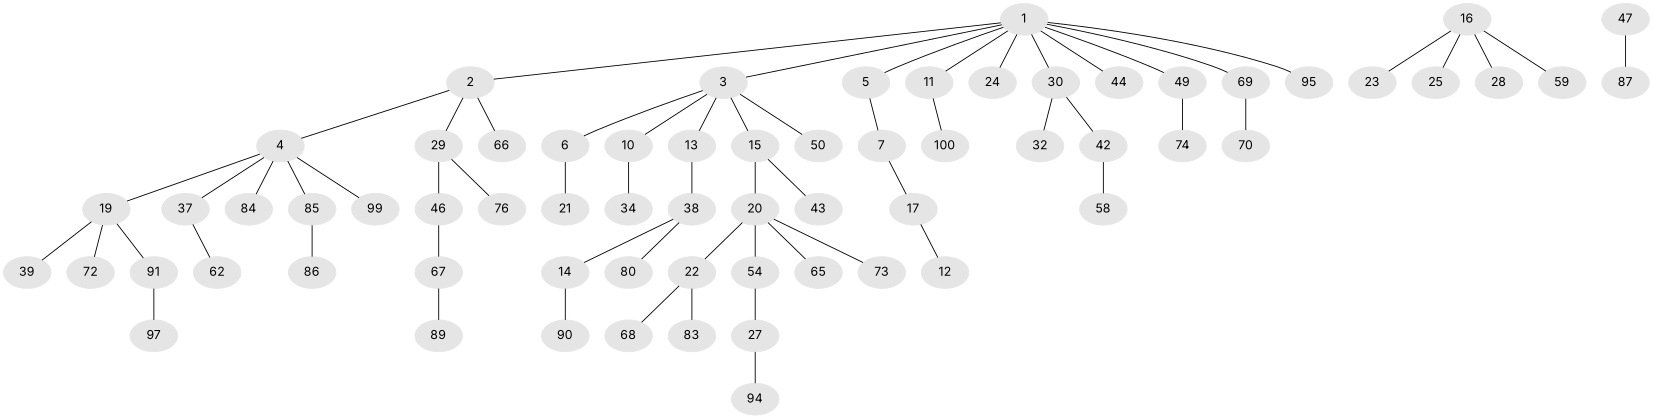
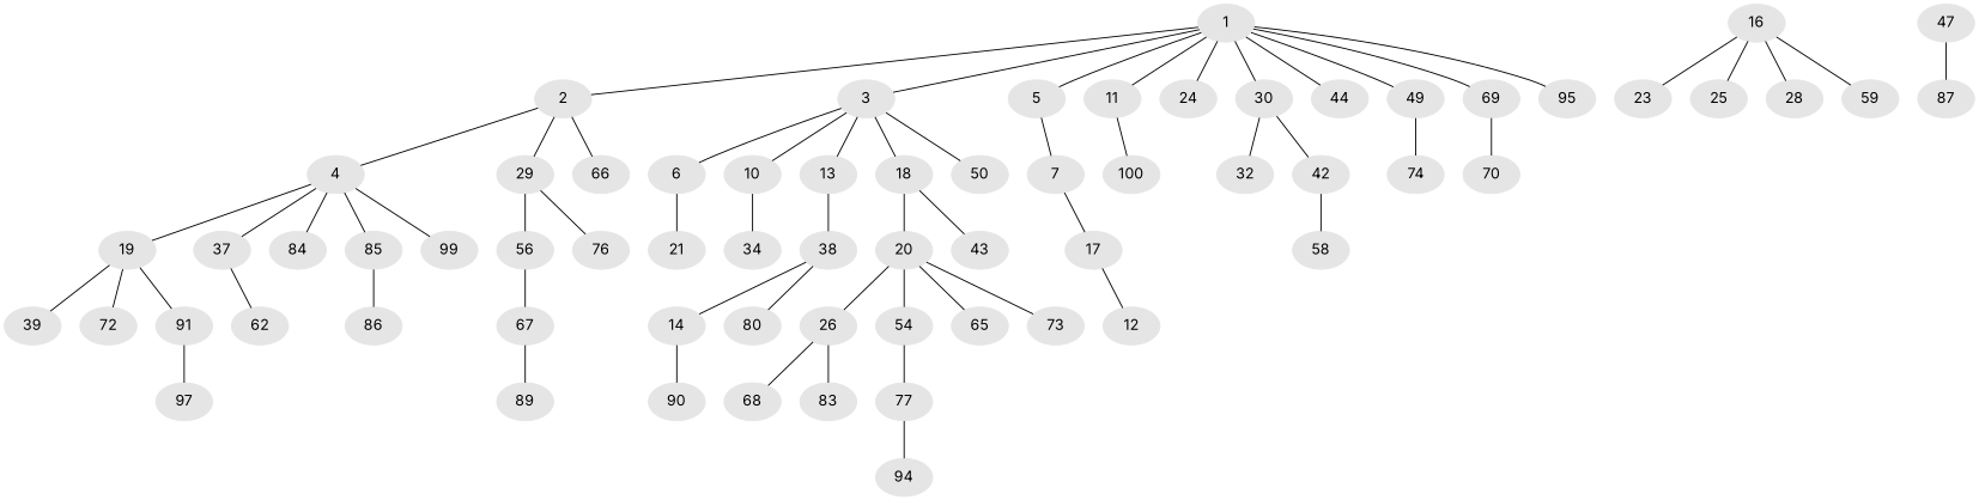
  graph {
    fontname=Inter
    node [color=gray90 fontname=Inter style=filled]
    edge [fontname=Inter]
    1 [super="+8"]
    2 [super="+61"]
    3 [super="+9"]
    5
    11 [super="+55"]
    24 [super="+88"]
    30
    44
    49 [super="+78"]
    69
    95
    4 [super="+15"]
    29 [super="+36"]
    66
    6
    10 [super="+46"]
    13
-   18 [super="+40" label=15]
+   18 [super="+40"]
    50
    7 [super="+26"]
    100
    16 [super="+35"]
    23 [super="+96"]
    25 [super="+53"]
    28
    59
    32
    42 [super="+57"]
    74
    70 [super="+81"]
    19 [super="+45"]
    37 [super="+79"]
    84
    85
    99
-   56 [label=46]
+   56
    76 [super="+98"]
    21 [super="+82"]
    34 [super="+64"]
    38 [super="+52"]
    20 [super="+91"]
    43
    39
    72
    n45 [label=91]
    62 [super="+75"]
    86
    17 [super="+33"]
    12
    14 [super="+60"]
    90
    80
-   22 [super="+27"]
+   22 [super="+27" label=26]
    54 [super="+93"]
    65
    73
    47 [super="+63"]
    87
    97
    68
    83
-   77 [label=27]
+   77
    67 [super="+71"]
    58
    94
    89
    1 -- 2
    1 -- 3
    1 -- 5
    1 -- 11
    1 -- 24
    1 -- 30
    1 -- 44
    1 -- 49
    1 -- 69
    1 -- 95
    2 -- 4
    2 -- 29
    2 -- 66
    3 -- 6
    3 -- 10
    3 -- 13
    3 -- 18
    3 -- 50
    5 -- 7
    11 -- 100
    30 -- 32
    30 -- 42
    49 -- 74
    69 -- 70
    4 -- 19
    4 -- 37
    4 -- 84
    4 -- 85
    4 -- 99
    29 -- 56
    29 -- 76
    6 -- 21
    10 -- 34
    13 -- 38
    18 -- 20
    18 -- 43
    7 -- 17
    16 -- 23
    16 -- 25
    16 -- 28
    16 -- 59
    42 -- 58
    19 -- 39
    19 -- 72
    19 -- n45
    37 -- 62
    85 -- 86
    56 -- 67
    38 -- 14
    38 -- 80
    20 -- 22
    20 -- 54
    20 -- 65
    20 -- 73
    n45 -- 97
    17 -- 12
    14 -- 90
    22 -- 68
    22 -- 83
    54 -- 77
    47 -- 87
    77 -- 94
    67 -- 89
  }
